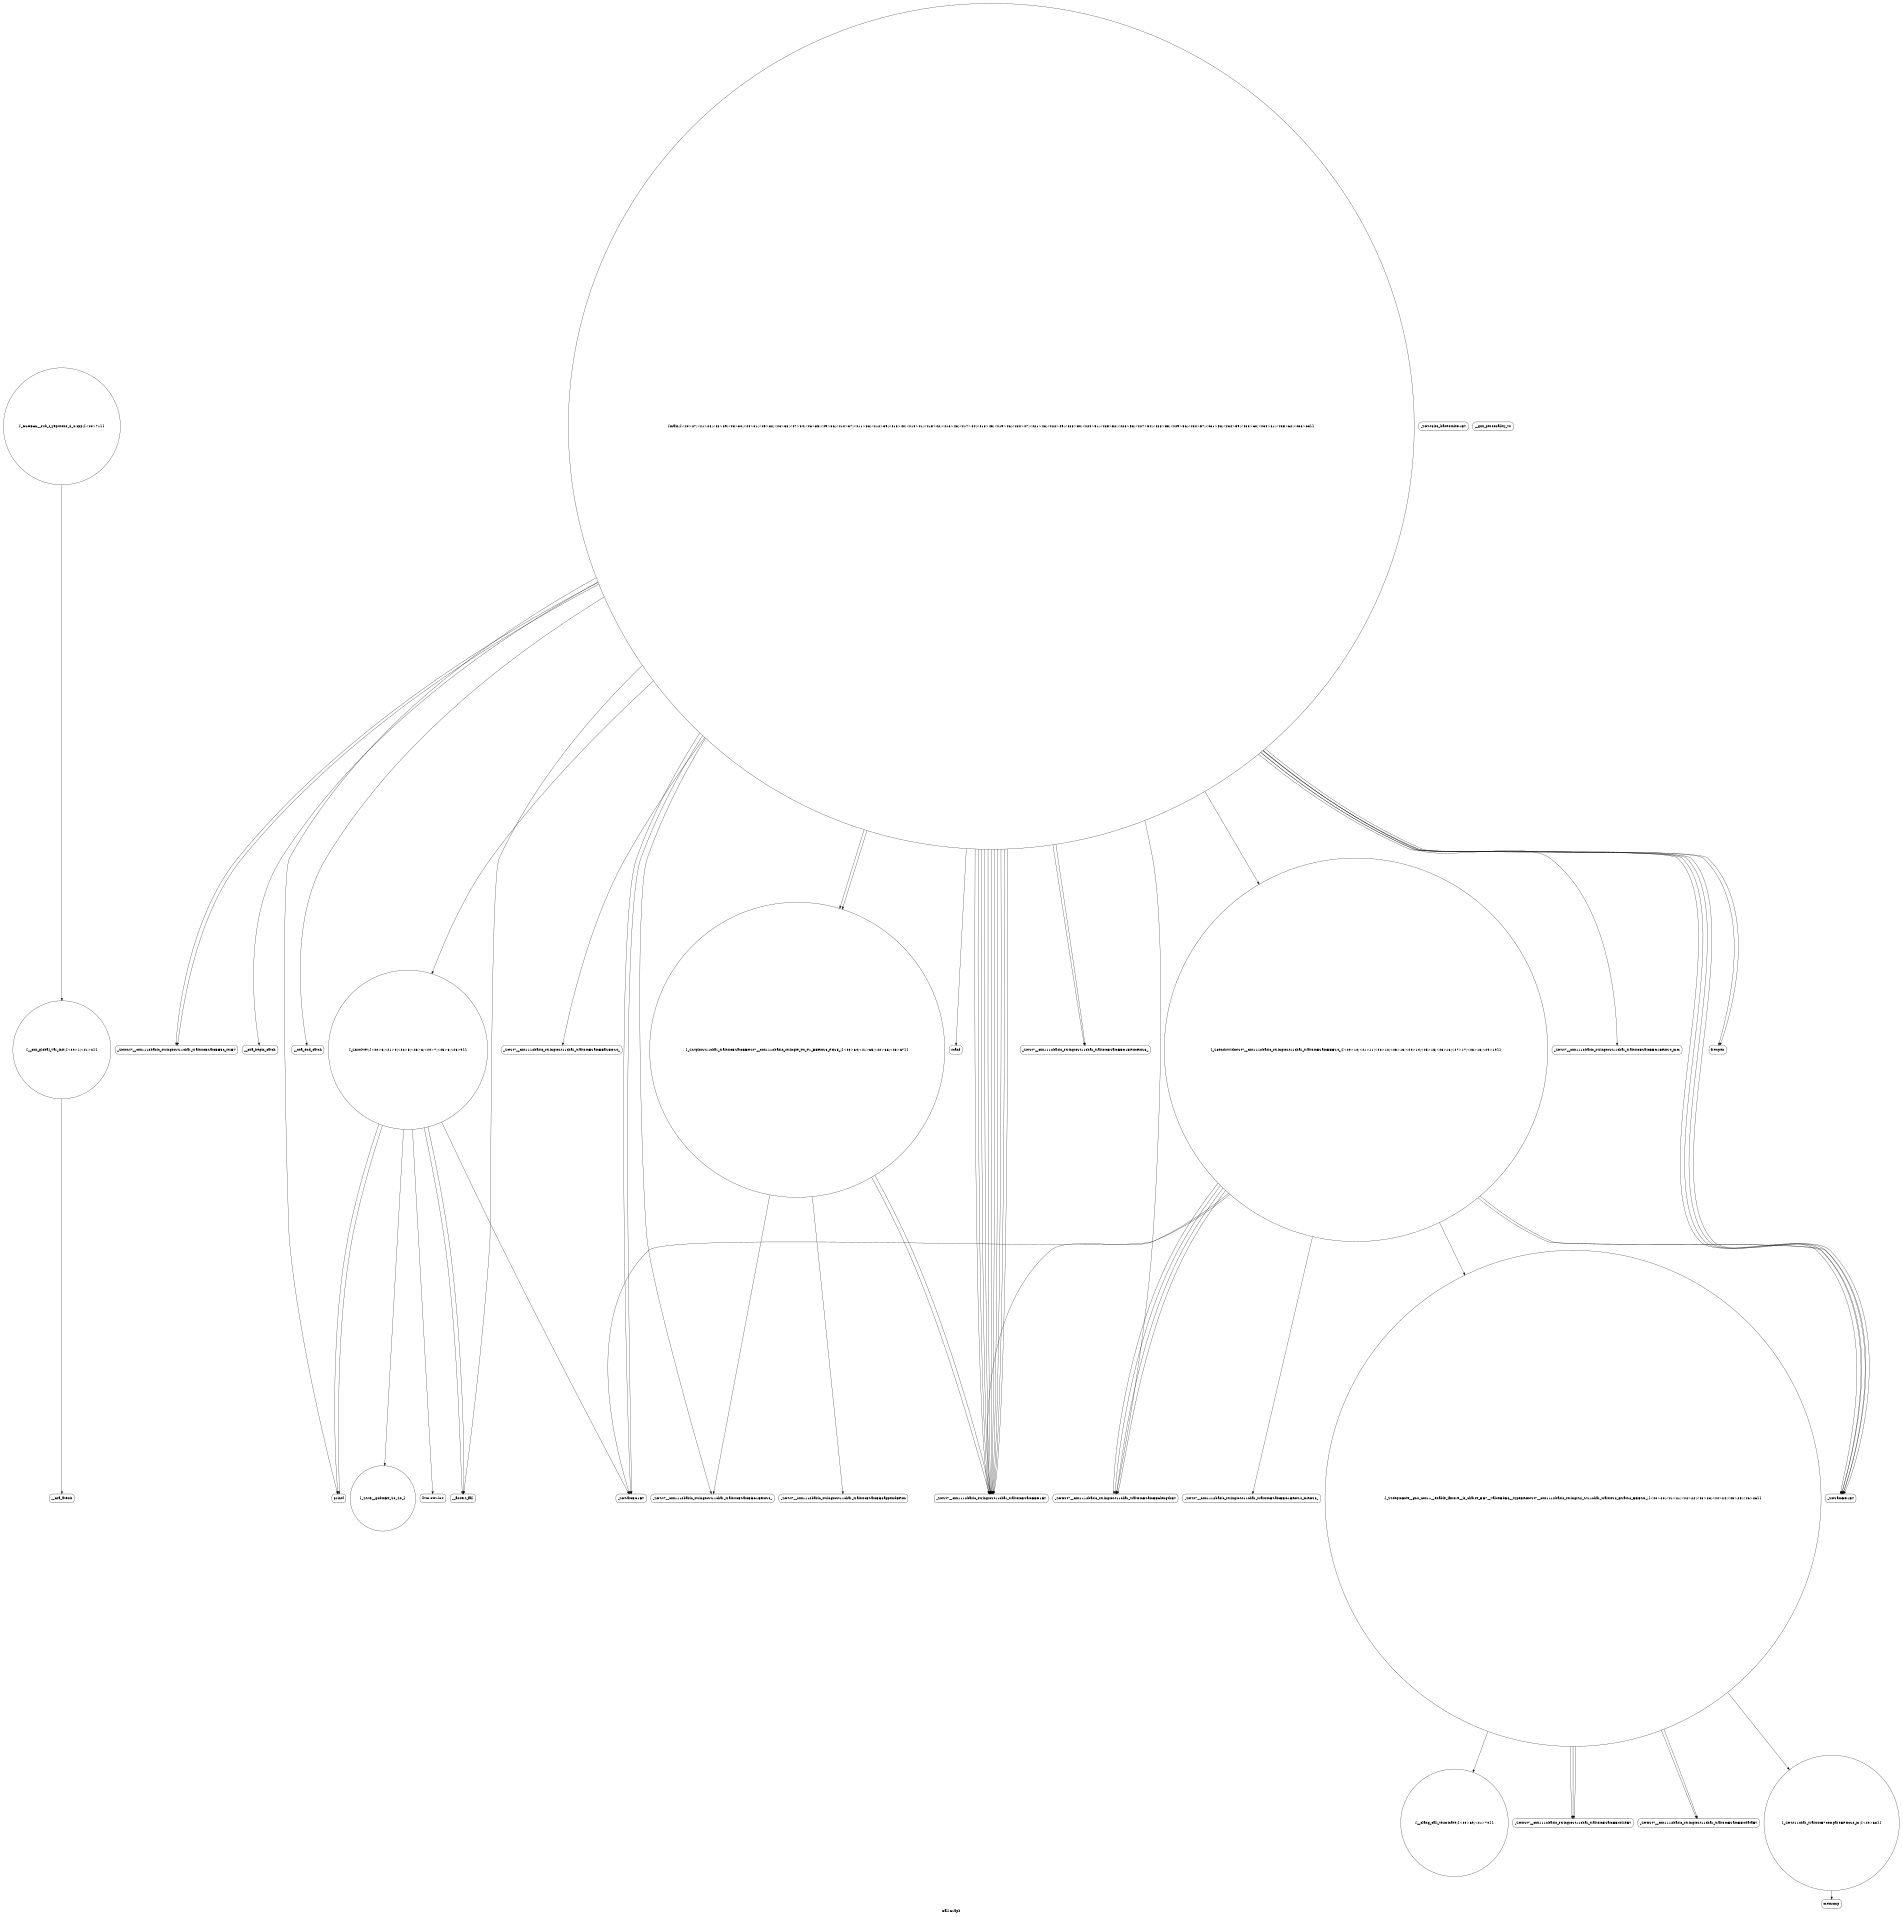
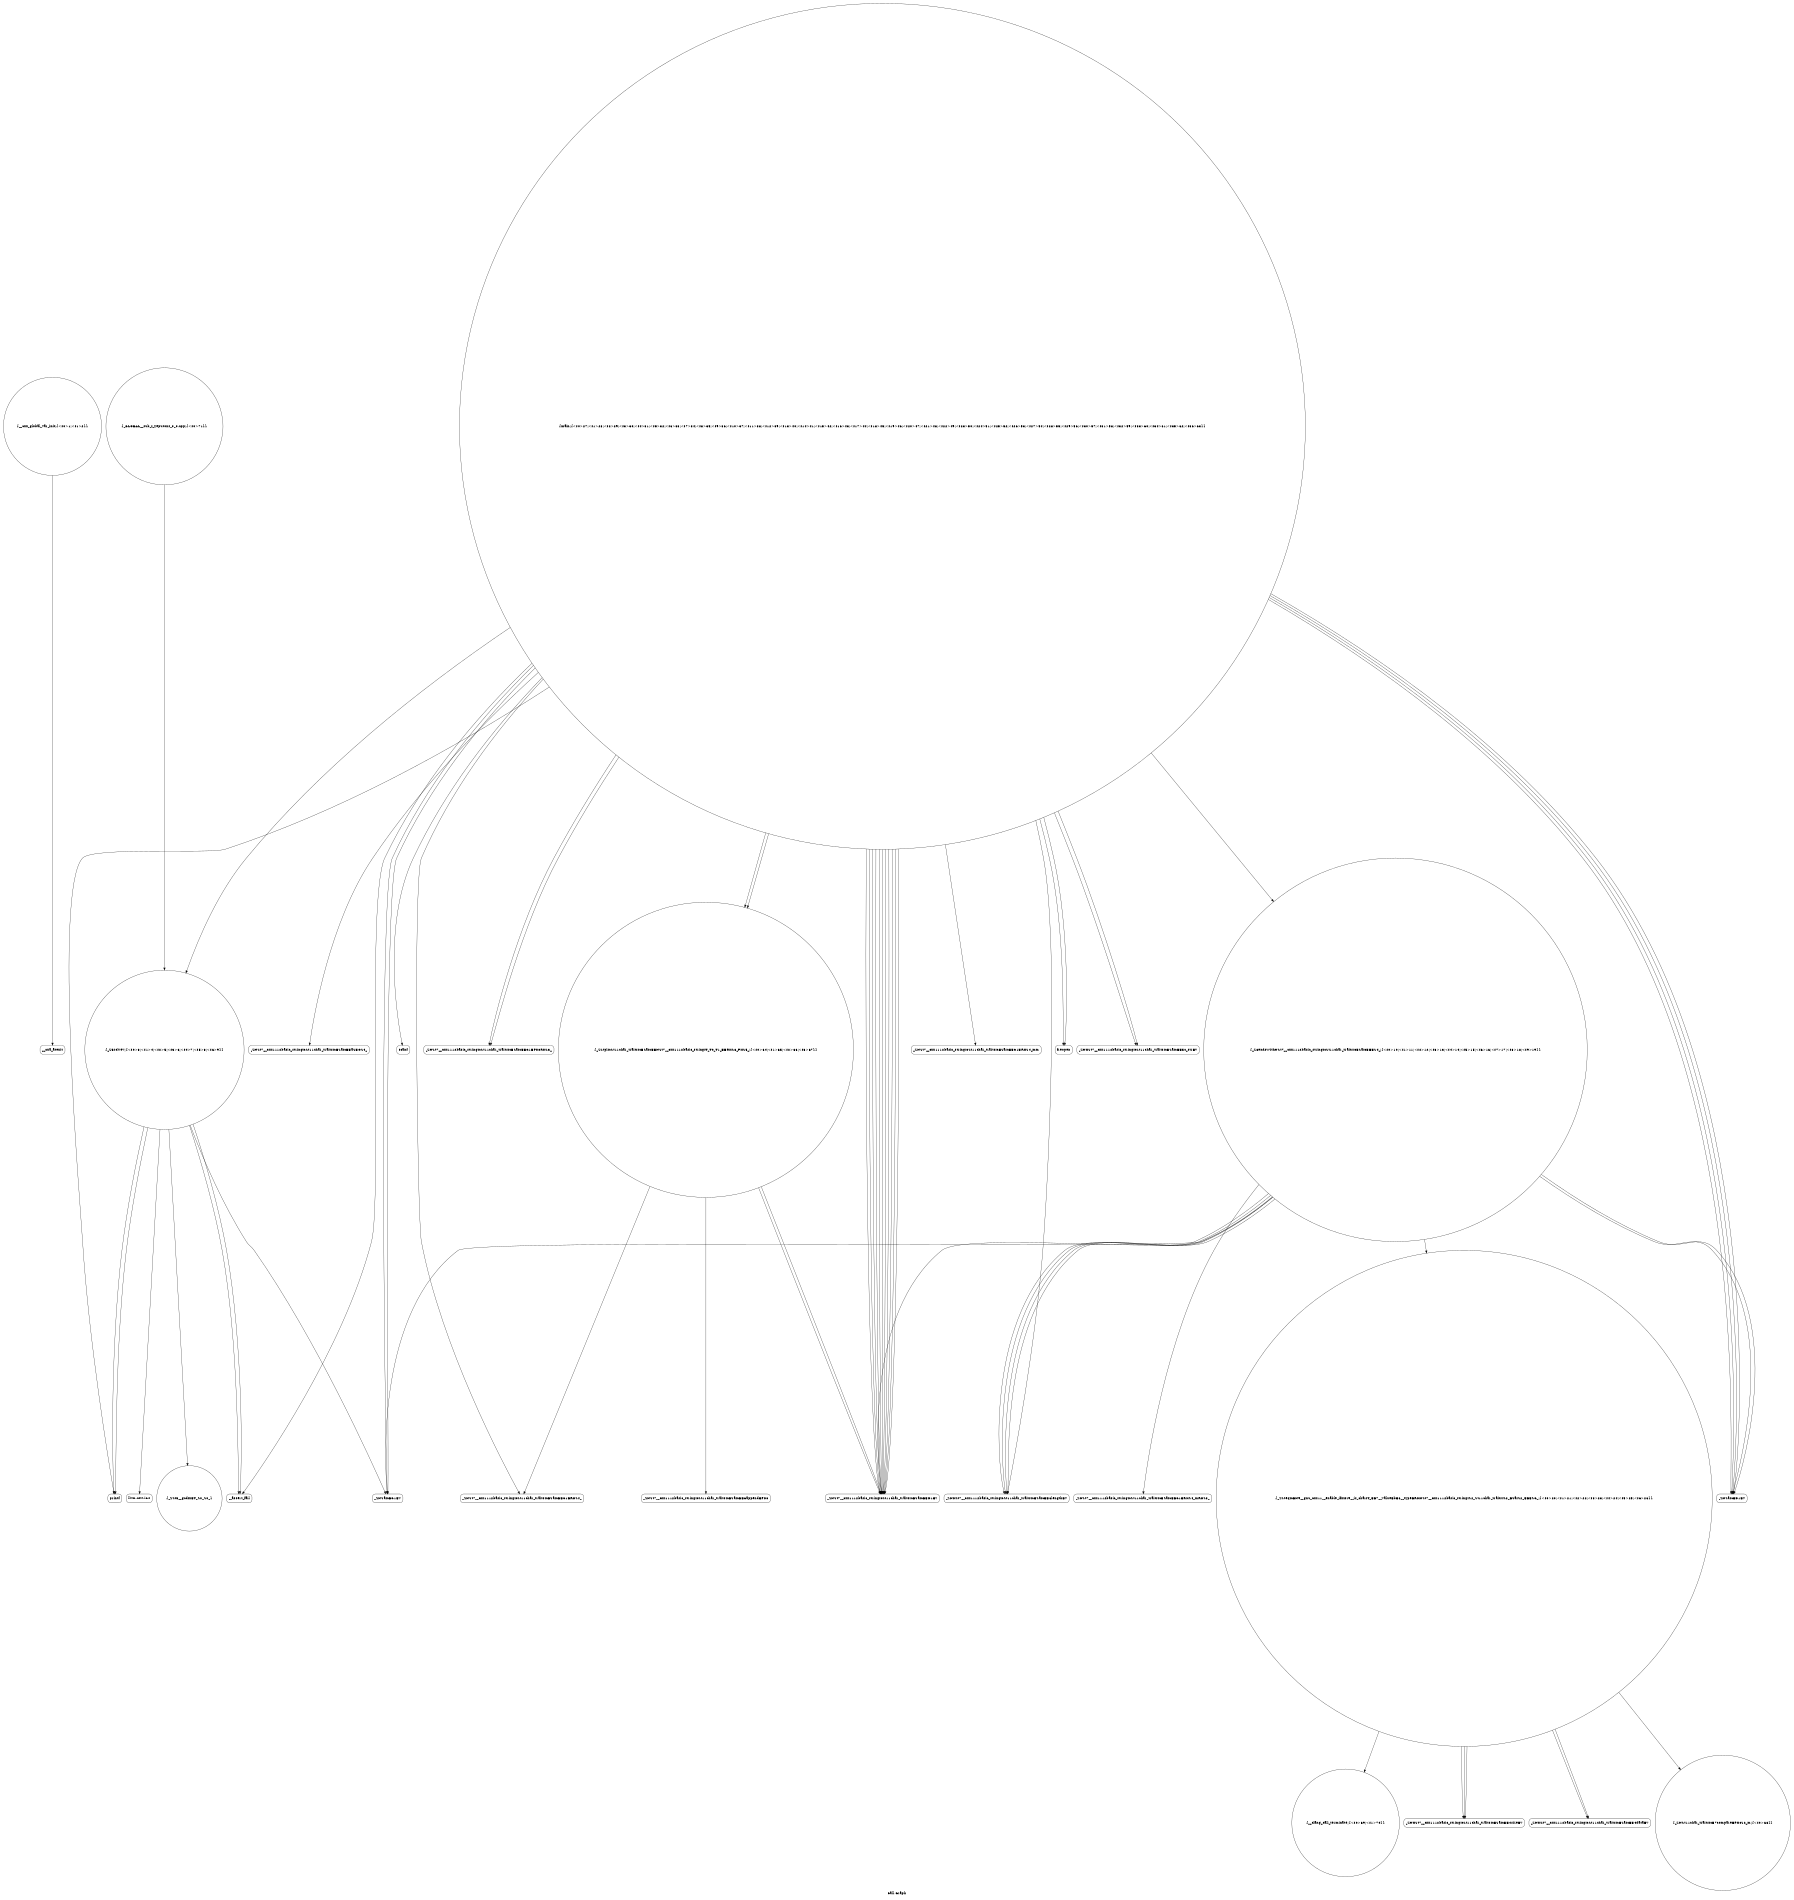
  digraph {
    label="Call Graph"
    node [shape=Mrecord]
    edge [color=black tailport=s0]
    n1 [label="{__cxx_global_var_init|{<s0>1|<s1>2}}" shape=circle]
    n2 [label="{__cxa_atexit}"]
    n3 [label="{_ZNKSt7__cxx1112basic_stringIcSt11char_traitsIcESaIcEE5c_strEv}"]
    n4 [label="{_ZSt5__gcdIxET_S0_S0_}" shape=circle]
    n5 [label="{__clang_call_terminate|{<s0>69|<s1>70}}" shape=circle]
-   n6 [label="{__cxa_begin_catch}"]
    n7 [label="{_ZNSt7__cxx1112basic_stringIcSt11char_traitsIcESaIcEEC1ERKS4_mRKS3_}"]
    n8 [label="{_ZNSt7__cxx1112basic_stringIcSt11char_traitsIcESaIcEEC1ERKS4_}"]
-   n9 [label="{_ZNSt8ios_base4InitD1Ev}"]
-   n10 [label="{__cxa_end_catch}"]
    n11 [label="{printf}"]
-   n12 [label="{memcmp}"]
    n13 [label="{_ZNSt7__cxx1112basic_stringIcSt11char_traitsIcESaIcEED1Ev}"]
    n14 [label="{_ZNSt7__cxx1112basic_stringIcSt11char_traitsIcESaIcEEaSEOS4_}"]
    n15 [label="{_Z5solvev|{<s0>3|<s1>4|<s2>5|<s3>6|<s4>7|<s5>8|<s6>9}}" shape=circle]
    n16 [label="{__assert_fail}"]
    n17 [label="{llvm.cttz.i64}"]
    n18 [label="{_ZNSaIcEC1Ev}"]
    n19 [label="{scanf}"]
    n20 [label="{_ZNKSt7__cxx1112basic_stringIcSt11char_traitsIcESaIcEE4sizeEv}"]
    n21 [label="{_ZNKSt7__cxx1112basic_stringIcSt11char_traitsIcESaIcEE6lengthEv}"]
    n22 [label="{main|{<s0>27|<s1>28|<s2>29|<s3>30|<s4>31|<s5>32|<s6>33|<s7>34|<s8>35|<s9>36|<s10>37|<s11>38|<s12>39|<s13>40|<s14>41|<s15>42|<s16>43|<s17>44|<s18>45|<s19>46|<s20>47|<s21>48|<s22>49|<s23>50|<s24>51|<s25>52|<s26>53|<s27>54|<s28>55|<s29>56|<s30>57|<s31>58|<s32>59|<s33>60|<s34>61|<s35>62|<s36>63}}" shape=circle]
    n23 [label="{_ZNSt7__cxx1112basic_stringIcSt11char_traitsIcESaIcEEC1EPKcRKS3_}"]
    n24 [label="{_ZNSaIcED1Ev}"]
    n25 [label="{_Z8endsWithNSt7__cxx1112basic_stringIcSt11char_traitsIcESaIcEEES4_|{<s0>10|<s1>11|<s2>12|<s3>13|<s4>14|<s5>15|<s6>16|<s7>17|<s8>18|<s9>19}}" shape=circle]
    n26 [label="{_ZNSt7__cxx1112basic_stringIcSt11char_traitsIcESaIcEEC1ERKS4_mm}"]
    n27 [label="{_ZStplIcSt11char_traitsIcESaIcEENSt7__cxx1112basic_stringIT_T0_T1_EERKS8_PKS5_|{<s0>64|<s1>65|<s2>66|<s3>67}}" shape=circle]
    n28 [label="{freopen}"]
    n29 [label="{_ZSteqIcEN9__gnu_cxx11__enable_ifIXsr9__is_charIT_EE7__valueEbE6__typeERKNSt7__cxx1112basic_stringIS2_St11char_traitsIS2_ESaIS2_EEESC_|{<s0>20|<s1>21|<s2>22|<s3>23|<s4>24|<s5>25|<s6>26}}" shape=circle]
    n30 [label="{_ZNSt7__cxx1112basic_stringIcSt11char_traitsIcESaIcEE6appendEPKc}"]
    n31 [label="{_ZNKSt7__cxx1112basic_stringIcSt11char_traitsIcESaIcEE4dataEv}"]
    n32 [label="{_ZNSt11char_traitsIcE7compareEPKcS2_m|{<s0>68}}" shape=circle]
-   n33 [label="{__gxx_personality_v0}"]
    n34 [label="{_GLOBAL__sub_I_yeputons_0_0.cpp|{<s0>71}}" shape=circle]
    n1 -> n2 [tailport=s1]
    n15 -> n4 [tailport=s2]
    n15 -> n11 [tailport=s4]
    n15 -> n11 [tailport=s6]
    n15 -> n16 [tailport=s1]
    n15 -> n16 [tailport=s5]
    n15 -> n17 [tailport=s3]
    n15 -> n18
    n22 -> n3 [tailport=s20]
    n22 -> n3 [tailport=s24]
-   n22 -> n6 [tailport=s35]
    n22 -> n8 [tailport=s5]
-   n22 -> n10 [tailport=s36]
    n22 -> n11 [tailport=s33]
    n22 -> n13 [tailport=s9]
    n22 -> n13 [tailport=s11]
    n22 -> n13 [tailport=s15]
    n22 -> n13 [tailport=s16]
    n22 -> n13 [tailport=s18]
    n22 -> n13 [tailport=s22]
    n22 -> n13 [tailport=s26]
    n22 -> n13 [tailport=s27]
    n22 -> n13 [tailport=s30]
    n22 -> n13 [tailport=s31]
    n22 -> n13 [tailport=s32]
    n22 -> n14 [tailport=s14]
    n22 -> n15 [tailport=s34]
    n22 -> n16 [tailport=s29]
    n22 -> n18
    n22 -> n18 [tailport=s6]
    n22 -> n19 [tailport=s28]
    n22 -> n21 [tailport=s12]
    n22 -> n23 [tailport=s1]
    n22 -> n23 [tailport=s7]
    n22 -> n24 [tailport=s2]
    n22 -> n24 [tailport=s4]
    n22 -> n24 [tailport=s10]
    n22 -> n24 [tailport=s17]
    n22 -> n25 [tailport=s8]
    n22 -> n26 [tailport=s13]
    n22 -> n27 [tailport=s19]
    n22 -> n27 [tailport=s23]
    n22 -> n28 [tailport=s21]
    n22 -> n28 [tailport=s25]
    n25 -> n7 [tailport=s5]
    n25 -> n13 [tailport=s7]
    n25 -> n18 [tailport=s4]
    n25 -> n21
    n25 -> n21 [tailport=s1]
    n25 -> n21 [tailport=s2]
    n25 -> n21 [tailport=s3]
    n25 -> n24 [tailport=s8]
    n25 -> n24 [tailport=s9]
    n25 -> n29 [tailport=s6]
    n27 -> n8
    n27 -> n13 [tailport=s2]
    n27 -> n13 [tailport=s3]
    n27 -> n30 [tailport=s1]
    n29 -> n5 [tailport=s6]
    n29 -> n20
    n29 -> n20 [tailport=s1]
    n29 -> n20 [tailport=s4]
    n29 -> n31 [tailport=s2]
    n29 -> n31 [tailport=s3]
    n29 -> n32 [tailport=s5]
-   n32 -> n12
-   n34 -> n1
+   n34 -> n15
  }
